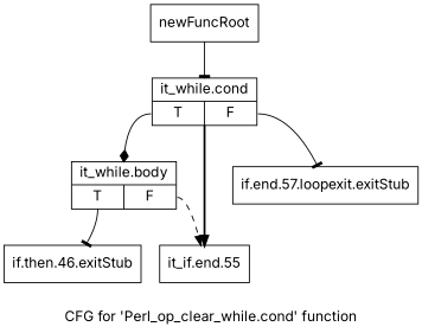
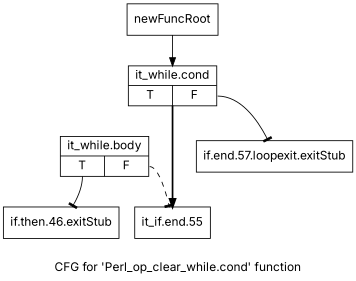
  digraph {
    fontname=Inter
    label="CFG for 'Perl_op_clear_while.cond' function"
    node [fontname=Inter shape=record]
    edge [arrowhead=tee fontname=Inter style=solid]
    n1 [label="{newFuncRoot}"]
    n2 [label="{it_while.cond|{<s0>T|<s1>F}}"]
    n3 [label="{if.end.57.loopexit.exitStub}"]
    n4 [label="{it_while.body|{<s0>T|<s1>F}}"]
    n5 [label="{it_if.end.55}"]
    n6 [label="{if.then.46.exitStub}"]
-   n1 -> n2
+   n1 -> n2 [arrowhead=normal]
    n2 -> n3 [tailport=s1]
-   n2 -> n4 [arrowhead=diamond tailport=s0]
    n2 -> n5 [arrowhead=normal style=bold]
-   n4 -> n5 [arrowhead=normal style=dashed tailport=s1]
+   n4 -> n5 [style=dashed tailport=s1]
    n4 -> n6 [tailport=s0]
  }
